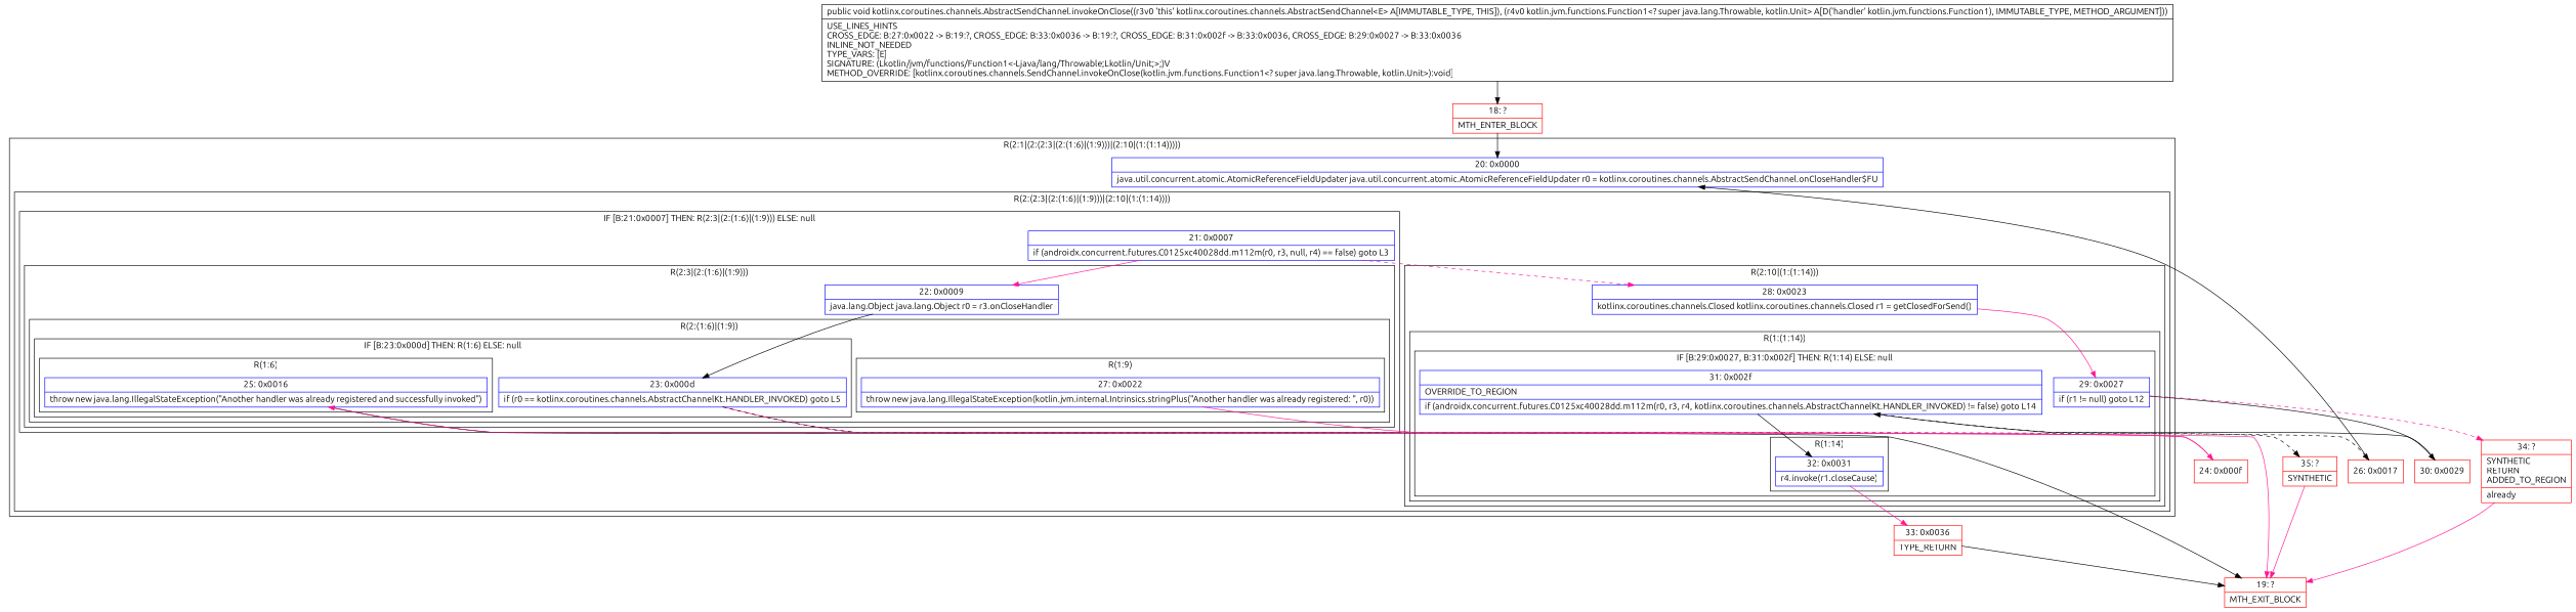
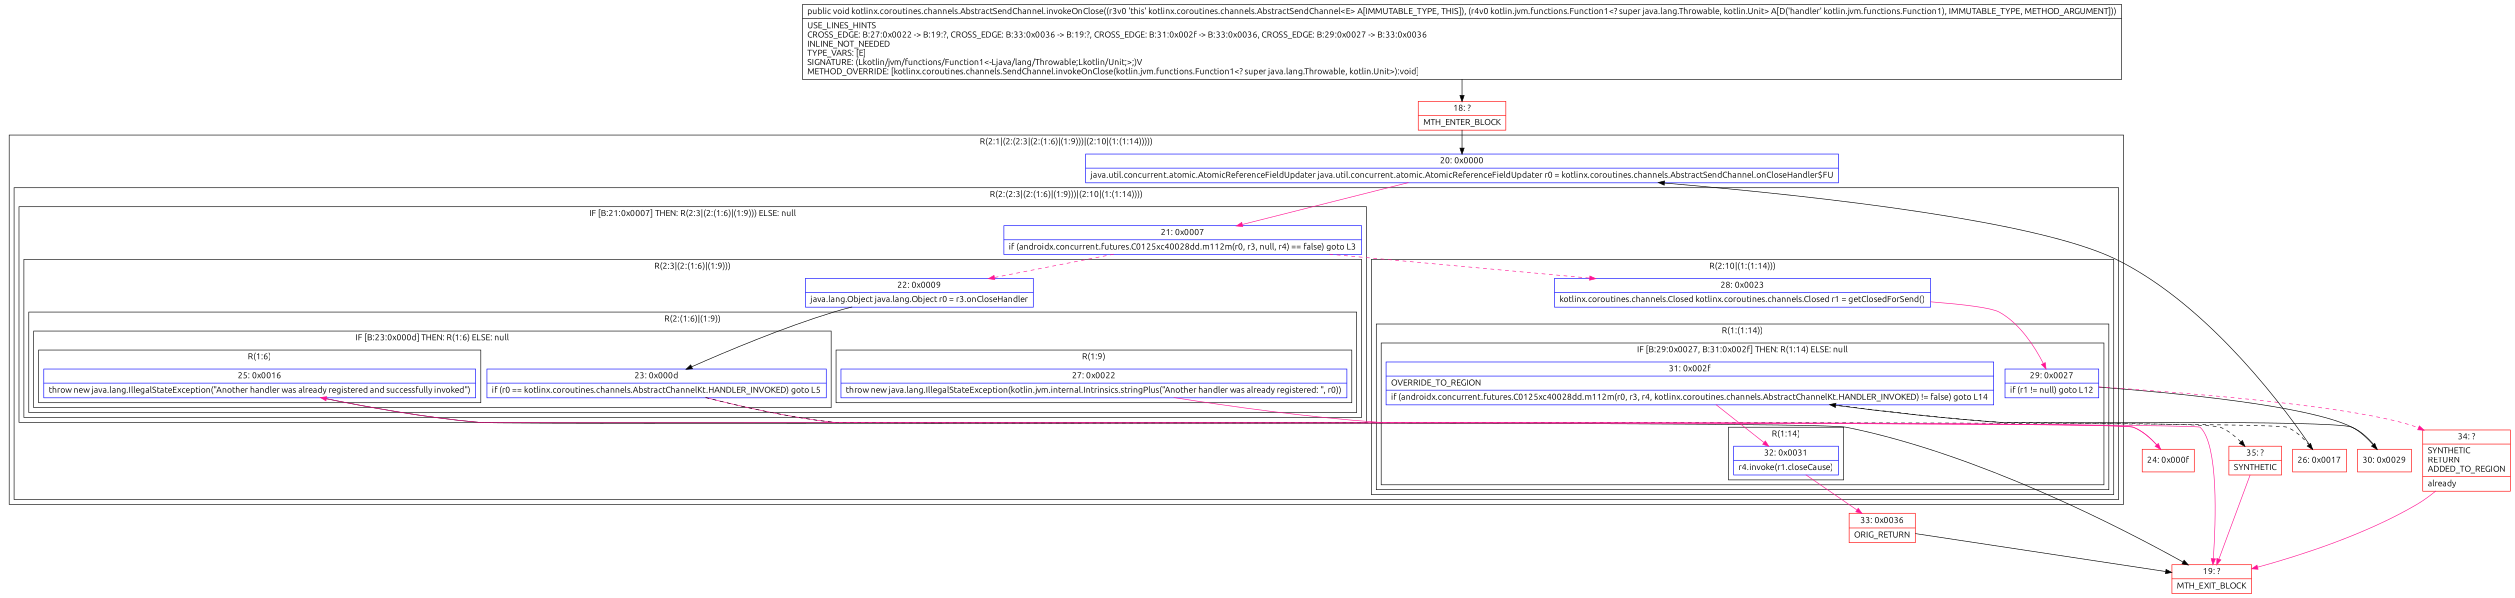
  digraph {
    fontname=Ubuntu
    node [color=blue fontname=Ubuntu shape=record]
    edge [color=deeppink fontname=Ubuntu]
    n1 [label="{25\:\ 0x0016|throw new java.lang.IllegalStateException(\"Another handler was already registered and successfully invoked\")\l}"]
    n2 [label="{23\:\ 0x000d|if (r0 == kotlinx.coroutines.channels.AbstractChannelKt.HANDLER_INVOKED) goto L5\l}"]
    n3 [label="{27\:\ 0x0022|throw new java.lang.IllegalStateException(kotlin.jvm.internal.Intrinsics.stringPlus(\"Another handler was already registered: \", r0))\l}"]
    n4 [label="{22\:\ 0x0009|java.lang.Object java.lang.Object r0 = r3.onCloseHandler\l}"]
    n5 [label="{21\:\ 0x0007|if (androidx.concurrent.futures.C0125xc40028dd.m112m(r0, r3, null, r4) == false) goto L3\l}"]
    n6 [label="{32\:\ 0x0031|r4.invoke(r1.closeCause)\l}"]
    n7 [label="{29\:\ 0x0027|if (r1 != null) goto L12\l}"]
    n8 [label="{31\:\ 0x002f|OVERRIDE_TO_REGION\l|if (androidx.concurrent.futures.C0125xc40028dd.m112m(r0, r3, r4, kotlinx.coroutines.channels.AbstractChannelKt.HANDLER_INVOKED) != false) goto L14\l}"]
    n9 [label="{28\:\ 0x0023|kotlinx.coroutines.channels.Closed kotlinx.coroutines.channels.Closed r1 = getClosedForSend()\l}"]
    n10 [label="{20\:\ 0x0000|java.util.concurrent.atomic.AtomicReferenceFieldUpdater java.util.concurrent.atomic.AtomicReferenceFieldUpdater r0 = kotlinx.coroutines.channels.AbstractSendChannel.onCloseHandler$FU\l}"]
    n11 [color=red label="{19\:\ ?|MTH_EXIT_BLOCK\l}"]
    n12 [color=red label="{24\:\ 0x000f}"]
    n13 [color=red label="{26\:\ 0x0017}"]
-   n14 [color=red label="{33\:\ 0x0036|TYPE_RETURN\l}"]
+   n14 [color=red label="{33\:\ 0x0036|ORIG_RETURN\l}"]
    n15 [color=red label="{30\:\ 0x0029}"]
    n16 [color=red label="{34\:\ ?|SYNTHETIC\lRETURN\lADDED_TO_REGION\l|already\l}"]
    n17 [color=red label="{35\:\ ?|SYNTHETIC\l}"]
    n18 [color=red label="{18\:\ ?|MTH_ENTER_BLOCK\l}"]
    n19 [label="{public void kotlinx.coroutines.channels.AbstractSendChannel.invokeOnClose((r3v0 'this' kotlinx.coroutines.channels.AbstractSendChannel\<E\> A[IMMUTABLE_TYPE, THIS]), (r4v0 kotlin.jvm.functions.Function1\<? super java.lang.Throwable, kotlin.Unit\> A[D('handler' kotlin.jvm.functions.Function1), IMMUTABLE_TYPE, METHOD_ARGUMENT]))  | USE_LINES_HINTS\lCROSS_EDGE: B:27:0x0022 \-\> B:19:?, CROSS_EDGE: B:33:0x0036 \-\> B:19:?, CROSS_EDGE: B:31:0x002f \-\> B:33:0x0036, CROSS_EDGE: B:29:0x0027 \-\> B:33:0x0036\lINLINE_NOT_NEEDED\lTYPE_VARS: [E]\lSIGNATURE: (Lkotlin\/jvm\/functions\/Function1\<\-Ljava\/lang\/Throwable;Lkotlin\/Unit;\>;)V\lMETHOD_OVERRIDE: [kotlinx.coroutines.channels.SendChannel.invokeOnClose(kotlin.jvm.functions.Function1\<? super java.lang.Throwable, kotlin.Unit\>):void]\l}" color=""]
    subgraph cluster_1 {
      label="R(2:1|(2:(2:3|(2:(1:6)|(1:9)))|(2:10|(1:(1:14)))))"
      n10
      subgraph cluster_2 {
        label="R(2:(2:3|(2:(1:6)|(1:9)))|(2:10|(1:(1:14))))"
        subgraph cluster_3 {
          label="IF [B:21:0x0007] THEN: R(2:3|(2:(1:6)|(1:9))) ELSE: null"
          n5
          subgraph cluster_4 {
            label="R(2:3|(2:(1:6)|(1:9)))"
            n4
            subgraph cluster_5 {
              label="R(2:(1:6)|(1:9))"
              subgraph cluster_6 {
                label="IF [B:23:0x000d] THEN: R(1:6) ELSE: null"
                n2
                subgraph cluster_7 {
                  label="R(1:6)"
                  n1
                }
              }
              subgraph cluster_8 {
                label="R(1:9)"
                n3
              }
            }
          }
        }
        subgraph cluster_9 {
          label="R(2:10|(1:(1:14)))"
          n9
          subgraph cluster_10 {
            label="R(1:(1:14))"
            subgraph cluster_11 {
              label="IF [B:29:0x0027, B:31:0x002f] THEN: R(1:14) ELSE: null"
              n7
              n8
              subgraph cluster_12 {
                label="R(1:14)"
                n6
              }
            }
          }
        }
      }
    }
    n1 -> n11 [color=black]
    n2 -> n12
    n2 -> n13 [color=black style=dashed]
    n3 -> n11
    n4 -> n2 [color=black]
-   n5 -> n4
+   n5 -> n4 [style=dashed]
    n5 -> n9 [style=dashed]
    n6 -> n14
    n7 -> n15 [color=black]
    n7 -> n16 [style=dashed]
-   n8 -> n6 [color=black]
+   n8 -> n6
    n8 -> n17 [color=black style=dashed]
    n9 -> n7
+   n10 -> n5
    n12 -> n1
    n13 -> n10 [color=black]
    n14 -> n11 [color=black]
    n15 -> n8 [color=black]
    n16 -> n11
    n17 -> n11
    n18 -> n10 [color=black]
    n19 -> n18 [color=black]
  }
